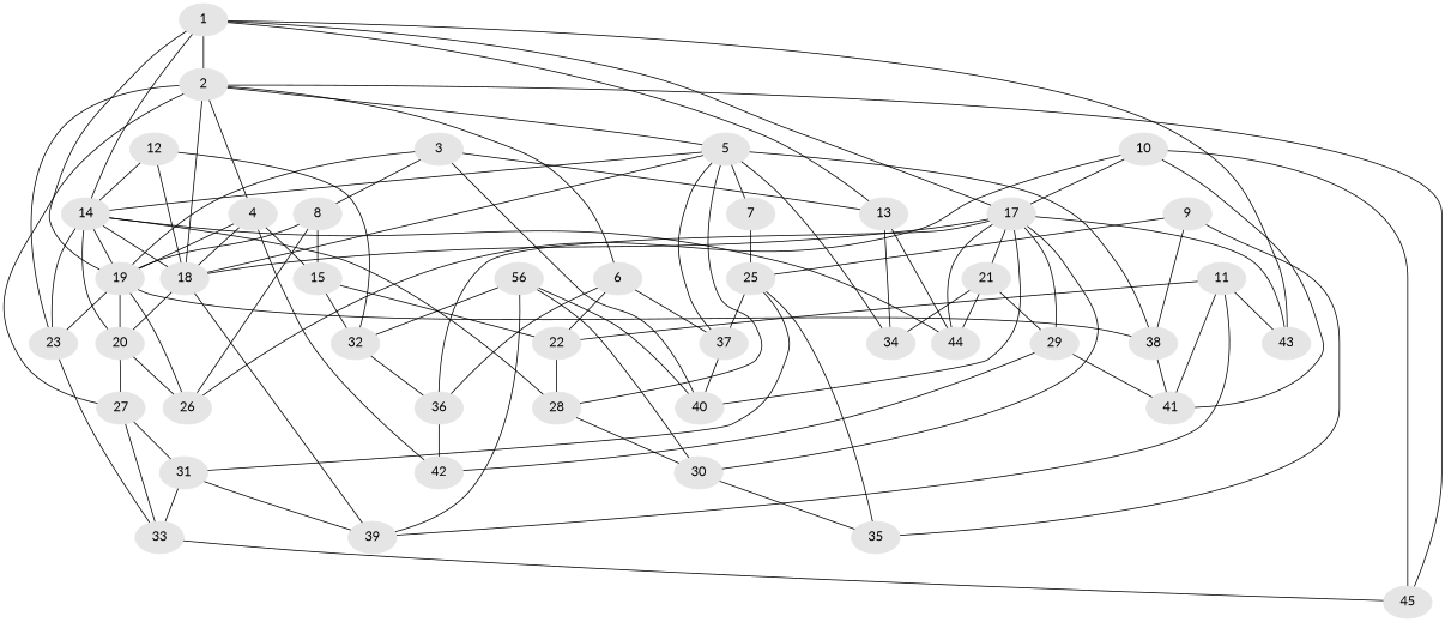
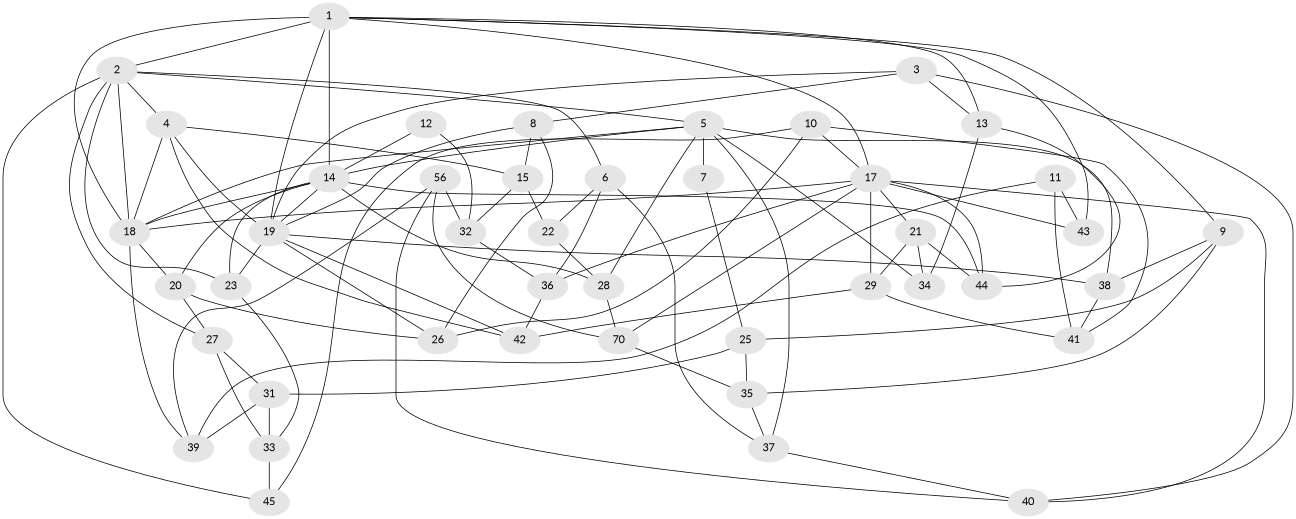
  graph {
    fontname=Lato
    node [color=gray90 fontname=Lato style=filled]
    edge [fontname=Lato weight=1.0]
    1
    2
    9
    13
    14
    17
    19
    43
    4
    5
    6
    18
    23
    27
    45
    38
    25
    35
    34
    44
    28
    20
    40
    36
-   30
+   30 [label=70]
    21
    29
    42
    26
    15
    7
    37
    22
    39
    33
    31
    3
    8
    32
    41
    10
    11
    12
    n44 [label=56]
    1 -- 2
+   1 -- 9
    1 -- 13
    1 -- 14
    1 -- 17
    1 -- 19 [weight=2.0]
    1 -- 43
    2 -- 4
    2 -- 5
    2 -- 6
    2 -- 18 [weight=3.0]
    2 -- 23
    2 -- 27
    2 -- 45
    9 -- 38
    9 -- 25
    9 -- 35
    13 -- 34
    13 -- 44
    14 -- 19
    14 -- 18 [weight=2.0]
    14 -- 23
    14 -- 44
    14 -- 28
    14 -- 20
    17 -- 43
    17 -- 18
    17 -- 44
    17 -- 40
    17 -- 36
    17 -- 30
    17 -- 21
    17 -- 29
    19 -- 23
    19 -- 38
-   19 -- 20
+   19 -- 42
    19 -- 26
    4 -- 19
    4 -- 18 [weight=2.0]
    4 -- 42
    4 -- 15
    5 -- 14
    5 -- 18
    5 -- 38
    5 -- 34 [weight=2.0]
    5 -- 28
    5 -- 7 [weight=2.0]
    5 -- 37
    6 -- 36
    6 -- 37
    6 -- 22
    18 -- 20
    18 -- 39
    23 -- 33
    27 -- 33
    27 -- 31
    38 -- 41
    25 -- 35
    25 -- 31
-   25 -- 37
+   35 -- 37
    28 -- 30
    20 -- 27
    20 -- 26
    36 -- 42
    30 -- 35
    21 -- 34
    21 -- 44
    21 -- 29
    29 -- 42
    29 -- 41
    15 -- 22
    15 -- 32
    7 -- 25
    37 -- 40
    22 -- 28
    33 -- 45
    31 -- 39
    31 -- 33
    3 -- 13
    3 -- 19
    3 -- 40
    3 -- 8
    8 -- 19
    8 -- 26
    8 -- 15
    32 -- 36
    10 -- 17
    10 -- 45
    10 -- 26
    10 -- 41
    11 -- 43
-   11 -- 22
    11 -- 39
    11 -- 41
    12 -- 14
-   12 -- 18
+   1 -- 18
    12 -- 32
    n44 -- 40
    n44 -- 30
    n44 -- 39
    n44 -- 32
  }
